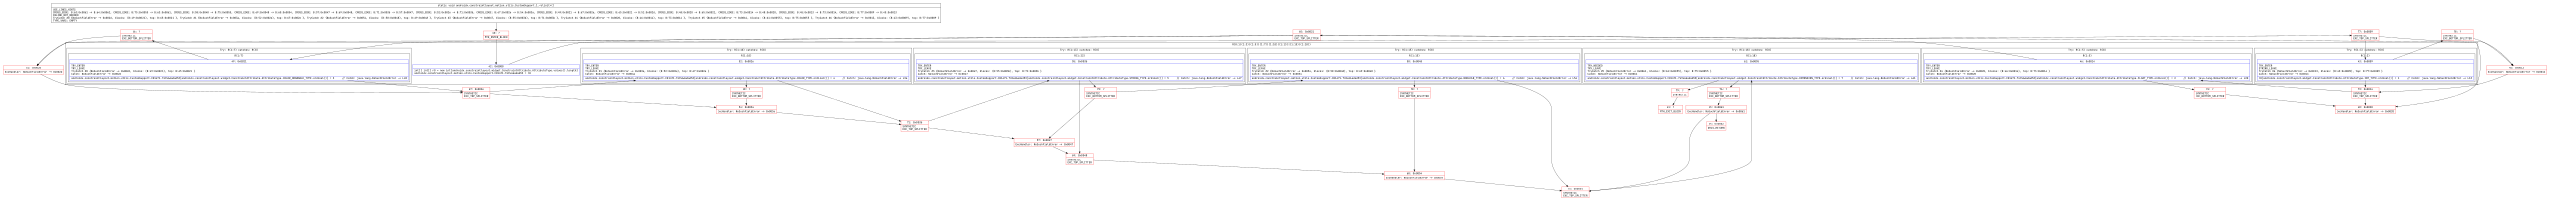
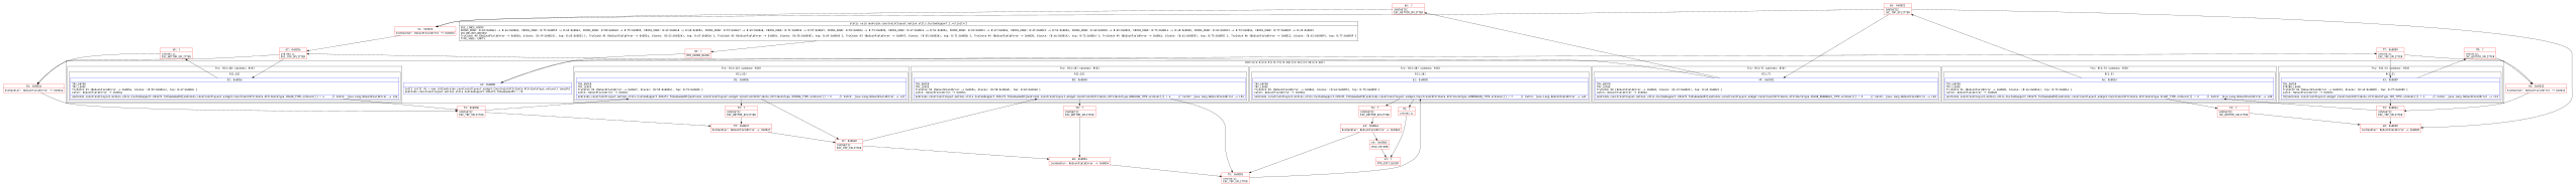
  digraph {
    fontname="JetBrains Mono"
    node [color=red fontname="JetBrains Mono" shape=record]
    edge [fontname="JetBrains Mono"]
    n1 [color=blue label="{43\:\ 0x0009|TRY_ENTER\lSTRING_LEAVE\lTryCatch #6 \{NoSuchFieldError \-\> 0x0013, blocks: (B:43:0x0009), top: B:77:0x0009 \}\lCatch: NoSuchFieldError \-\> 0x0013\l|r0[androidx.constraintlayout.widget.ConstraintAttribute.AttributeType.INT_TYPE.ordinal()] = 1     \/\/ Catch: java.lang.NoSuchFieldError \-\> L13\l}"]
    n2 [color=blue label="{46\:\ 0x0014|TRY_ENTER\lTRY_LEAVE\lTryCatch #4 \{NoSuchFieldError \-\> 0x0020, blocks: (B:46:0x0014), top: B:73:0x0014 \}\lCatch: NoSuchFieldError \-\> 0x0020\l|androidx.constraintlayout.motion.utils.CustomSupport.C01471.f49x66adad53[androidx.constraintlayout.widget.ConstraintAttribute.AttributeType.FLOAT_TYPE.ordinal()] = 2     \/\/ Catch: java.lang.NoSuchFieldError \-\> L20\l}"]
    n3 [color=blue label="{49\:\ 0x0021|TRY_ENTER\lTRY_LEAVE\lTryCatch #0 \{NoSuchFieldError \-\> 0x002d, blocks: (B:49:0x0021), top: B:65:0x0021 \}\lCatch: NoSuchFieldError \-\> 0x002d\l|androidx.constraintlayout.motion.utils.CustomSupport.C01471.f49x66adad53[androidx.constraintlayout.widget.ConstraintAttribute.AttributeType.COLOR_DRAWABLE_TYPE.ordinal()] = 3     \/\/ Catch: java.lang.NoSuchFieldError \-\> L2d\l}"]
    n4 [color=blue label="{52\:\ 0x002e|TRY_ENTER\lTRY_LEAVE\lTryCatch #1 \{NoSuchFieldError \-\> 0x003a, blocks: (B:52:0x002e), top: B:67:0x002e \}\lCatch: NoSuchFieldError \-\> 0x003a\l|androidx.constraintlayout.motion.utils.CustomSupport.C01471.f49x66adad53[androidx.constraintlayout.widget.ConstraintAttribute.AttributeType.COLOR_TYPE.ordinal()] = 4     \/\/ Catch: java.lang.NoSuchFieldError \-\> L3a\l}"]
    n5 [color=blue label="{55\:\ 0x003b|TRY_ENTER\lTRY_LEAVE\lTryCatch #3 \{NoSuchFieldError \-\> 0x0047, blocks: (B:55:0x003b), top: B:71:0x003b \}\lCatch: NoSuchFieldError \-\> 0x0047\l|androidx.constraintlayout.motion.utils.CustomSupport.C01471.f49x66adad53[androidx.constraintlayout.widget.ConstraintAttribute.AttributeType.STRING_TYPE.ordinal()] = 5     \/\/ Catch: java.lang.NoSuchFieldError \-\> L47\l}"]
    n6 [color=blue label="{58\:\ 0x0048|TRY_ENTER\lTRY_LEAVE\lTryCatch #2 \{NoSuchFieldError \-\> 0x0054, blocks: (B:58:0x0048), top: B:69:0x0048 \}\lCatch: NoSuchFieldError \-\> 0x0054\l|androidx.constraintlayout.motion.utils.CustomSupport.C01471.f49x66adad53[androidx.constraintlayout.widget.ConstraintAttribute.AttributeType.BOOLEAN_TYPE.ordinal()] = 6     \/\/ Catch: java.lang.NoSuchFieldError \-\> L54\l}"]
-   n7 [color=blue label="{61\:\ 0x0055|TRY_NEEDED\lTRY_LEAVE\lTryCatch #5 \{NoSuchFieldError \-\> 0x0061, blocks: (B:61:0x0055), top: B:75:0x0055 \}\lCatch: NoSuchFieldError \-\> 0x0061\l|androidx.constraintlayout.motion.utils.CustomSupport.C01471.f49x66adad53[androidx.constraintlayout.widget.ConstraintAttribute.AttributeType.DIMENSION_TYPE.ordinal()] = 7     \/\/ Catch: java.lang.NoSuchFieldError \-\> L61\l}"]
+   n7 [color=blue label="{61\:\ 0x0055|TRY_ENTER\lTRY_LEAVE\lTryCatch #5 \{NoSuchFieldError \-\> 0x0061, blocks: (B:61:0x0055), top: B:75:0x0055 \}\lCatch: NoSuchFieldError \-\> 0x0061\l|androidx.constraintlayout.motion.utils.CustomSupport.C01471.f49x66adad53[androidx.constraintlayout.widget.ConstraintAttribute.AttributeType.DIMENSION_TYPE.ordinal()] = 7     \/\/ Catch: java.lang.NoSuchFieldError \-\> L61\l}"]
    n8 [color=blue label="{42\:\ 0x0000|int[] int[] r0 = new int[androidx.constraintlayout.widget.ConstraintAttribute.AttributeType.values().length]\landroidx.constraintlayout.motion.utils.CustomSupport.C01471.f49x66adad53 = r0\l}"]
    n9 [label="{73\:\ 0x0014|SYNTHETIC\lEXC_TOP_SPLITTER\l}"]
    n10 [label="{78\:\ ?|SYNTHETIC\lEXC_BOTTOM_SPLITTER\l}"]
    n11 [label="{65\:\ 0x0021|SYNTHETIC\lEXC_TOP_SPLITTER\l}"]
    n12 [label="{74\:\ ?|SYNTHETIC\lEXC_BOTTOM_SPLITTER\l}"]
    n13 [label="{66\:\ ?|SYNTHETIC\lEXC_BOTTOM_SPLITTER\l}"]
    n14 [label="{67\:\ 0x002e|SYNTHETIC\lEXC_TOP_SPLITTER\l}"]
    n15 [label="{68\:\ ?|SYNTHETIC\lEXC_BOTTOM_SPLITTER\l}"]
    n16 [label="{71\:\ 0x003b|SYNTHETIC\lEXC_TOP_SPLITTER\l}"]
    n17 [label="{69\:\ 0x0048|SYNTHETIC\lEXC_TOP_SPLITTER\l}"]
    n18 [label="{72\:\ ?|SYNTHETIC\lEXC_BOTTOM_SPLITTER\l}"]
    n19 [label="{70\:\ ?|SYNTHETIC\lEXC_BOTTOM_SPLITTER\l}"]
    n20 [label="{75\:\ 0x0055|SYNTHETIC\lEXC_TOP_SPLITTER\l}"]
    n21 [label="{76\:\ ?|SYNTHETIC\lEXC_BOTTOM_SPLITTER\l}"]
    n22 [label="{79\:\ ?|SYNTHETIC\l}"]
    n23 [label="{77\:\ 0x0009|SYNTHETIC\lEXC_TOP_SPLITTER\l}"]
    n24 [label="{45\:\ 0x0013|ExcHandler: NoSuchFieldError \-\> 0x0013\l}"]
    n25 [label="{48\:\ 0x0020|ExcHandler: NoSuchFieldError \-\> 0x0020\l}"]
    n26 [label="{51\:\ 0x002d|ExcHandler: NoSuchFieldError \-\> 0x002d\l}"]
    n27 [label="{54\:\ 0x003a|ExcHandler: NoSuchFieldError \-\> 0x003a\l}"]
    n28 [label="{57\:\ 0x0047|ExcHandler: NoSuchFieldError \-\> 0x0047\l}"]
    n29 [label="{60\:\ 0x0054|ExcHandler: NoSuchFieldError \-\> 0x0054\l}"]
    n30 [label="{63\:\ 0x0061|ExcHandler: NoSuchFieldError \-\> 0x0061\l}"]
    n31 [label="{41\:\ ?|MTH_EXIT_BLOCK\l}"]
    n32 [label="{40\:\ ?|MTH_ENTER_BLOCK\l}"]
    n33 [label="{64\:\ 0x0062|ORIG_RETURN\l}"]
    n34 [label="{static void androidx.constraintlayout.motion.utils.CustomSupport.1.\<clinit\>()  | USE_LINES_HINTS\lCROSS_EDGE: B:63:0x0061 \-\> B:64:0x0062, CROSS_EDGE: B:75:0x0055 \-\> B:63:0x0061, CROSS_EDGE: B:58:0x0048 \-\> B:75:0x0055, CROSS_EDGE: B:69:0x0048 \-\> B:60:0x0054, CROSS_EDGE: B:57:0x0047 \-\> B:69:0x0048, CROSS_EDGE: B:71:0x003b \-\> B:57:0x0047, CROSS_EDGE: B:52:0x002e \-\> B:71:0x003b, CROSS_EDGE: B:67:0x002e \-\> B:54:0x003a, CROSS_EDGE: B:49:0x0021 \-\> B:67:0x002e, CROSS_EDGE: B:65:0x0021 \-\> B:51:0x002d, CROSS_EDGE: B:48:0x0020 \-\> B:65:0x0021, CROSS_EDGE: B:73:0x0014 \-\> B:48:0x0020, CROSS_EDGE: B:45:0x0013 \-\> B:73:0x0014, CROSS_EDGE: B:77:0x0009 \-\> B:45:0x0013\lINLINE_NOT_NEEDED\lTryCatch #0 \{NoSuchFieldError \-\> 0x002d, blocks: (B:49:0x0021), top: B:65:0x0021 \}, TryCatch #1 \{NoSuchFieldError \-\> 0x003a, blocks: (B:52:0x002e), top: B:67:0x002e \}, TryCatch #2 \{NoSuchFieldError \-\> 0x0054, blocks: (B:58:0x0048), top: B:69:0x0048 \}, TryCatch #3 \{NoSuchFieldError \-\> 0x0047, blocks: (B:55:0x003b), top: B:71:0x003b \}, TryCatch #4 \{NoSuchFieldError \-\> 0x0020, blocks: (B:46:0x0014), top: B:73:0x0014 \}, TryCatch #5 \{NoSuchFieldError \-\> 0x0061, blocks: (B:61:0x0055), top: B:75:0x0055 \}, TryCatch #6 \{NoSuchFieldError \-\> 0x0013, blocks: (B:43:0x0009), top: B:77:0x0009 \}\lTYPE_VARS: EMPTY\l}" color=""]
    subgraph cluster_1 {
      label="R(8:1|(1:3)|(1:5)|(1:7)|(1:10)|(1:13)|(1:15)|(1:18))"
      n8
      subgraph cluster_2 {
        label="Try: R(1:3) catches: R(0)"
        subgraph cluster_3 {
          label="R(1:3)"
          n1
        }
        subgraph cluster_4 {
          label="R(0) | ExcHandler: NoSuchFieldError \-\> 0x0013\l"
        }
      }
      subgraph cluster_5 {
        label="Try: R(1:5) catches: R(0)"
        subgraph cluster_6 {
          label="R(1:5)"
          n2
        }
        subgraph cluster_7 {
          label="R(0) | ExcHandler: NoSuchFieldError \-\> 0x0020\l"
        }
      }
      subgraph cluster_8 {
        label="Try: R(1:7) catches: R(0)"
        subgraph cluster_9 {
          label="R(1:7)"
          n3
        }
        subgraph cluster_10 {
          label="R(0) | ExcHandler: NoSuchFieldError \-\> 0x002d\l"
        }
      }
      subgraph cluster_11 {
        label="Try: R(1:10) catches: R(0)"
        subgraph cluster_12 {
          label="R(1:10)"
          n4
        }
        subgraph cluster_13 {
          label="R(0) | ExcHandler: NoSuchFieldError \-\> 0x003a\l"
        }
      }
      subgraph cluster_14 {
        label="Try: R(1:13) catches: R(0)"
        subgraph cluster_15 {
          label="R(1:23)"
          n5
        }
        subgraph cluster_16 {
          label="R(0) | ExcHandler: NoSuchFieldError \-\> 0x0047\l"
        }
      }
      subgraph cluster_17 {
        label="Try: R(1:15) catches: R(0)"
        subgraph cluster_18 {
          label="R(1:15)"
          n6
        }
        subgraph cluster_19 {
          label="R(0) | ExcHandler: NoSuchFieldError \-\> 0x0054\l"
        }
      }
      subgraph cluster_20 {
        label="Try: R(1:18) catches: R(0)"
        subgraph cluster_21 {
          label="R(1:18)"
          n7
        }
        subgraph cluster_22 {
          label="R(0) | ExcHandler: NoSuchFieldError \-\> 0x0061\l"
        }
      }
    }
    subgraph cluster_23 {
      label="R(0) | ExcHandler: NoSuchFieldError \-\> 0x0013\l"
    }
    subgraph cluster_24 {
      label="R(0) | ExcHandler: NoSuchFieldError \-\> 0x0020\l"
    }
    subgraph cluster_25 {
      label="R(0) | ExcHandler: NoSuchFieldError \-\> 0x002d\l"
    }
    subgraph cluster_26 {
      label="R(0) | ExcHandler: NoSuchFieldError \-\> 0x003a\l"
    }
    subgraph cluster_27 {
      label="R(0) | ExcHandler: NoSuchFieldError \-\> 0x0047\l"
    }
    subgraph cluster_28 {
      label="R(0) | ExcHandler: NoSuchFieldError \-\> 0x0054\l"
    }
    subgraph cluster_29 {
      label="R(0) | ExcHandler: NoSuchFieldError \-\> 0x0061\l"
    }
    n1 -> n9
    n1 -> n10
    n2 -> n11
    n2 -> n12
    n3 -> n13
    n3 -> n14
    n4 -> n15
    n4 -> n16
    n5 -> n17
    n5 -> n18
    n6 -> n19
    n6 -> n20
    n7 -> n21
    n7 -> n22
    n8 -> n23
    n9 -> n2
    n9 -> n25
    n10 -> n24
    n11 -> n3
    n11 -> n25
    n11 -> n26
    n12 -> n25
    n13 -> n26
    n14 -> n4
    n14 -> n27
    n15 -> n27
    n16 -> n5
    n16 -> n28
-   n18 -> n6
+   n17 -> n6
    n17 -> n29
    n18 -> n28
    n19 -> n29
    n20 -> n7
    n21 -> n30
    n22 -> n31
    n23 -> n1
    n23 -> n24
    n24 -> n9
    n26 -> n14
    n27 -> n16
    n28 -> n17
    n29 -> n20
    n30 -> n20
    n30 -> n33
    n32 -> n8
+   n33 -> n31
    n34 -> n32
  }
